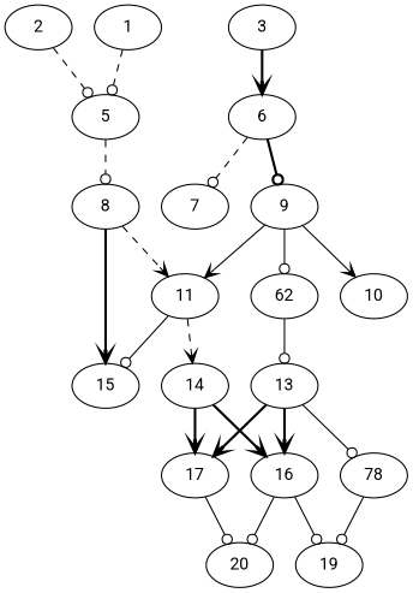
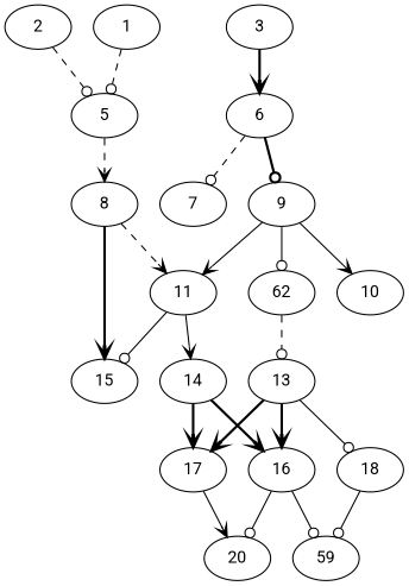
  digraph {
    fontname=Roboto
    node [alpha=0.13 fontname=Roboto]
    edge [arrowhead=odot fontname=Roboto style=solid]
    1 [alpha=0.17 expect_size=34254848]
    5 [alpha=0.03 expect_size=18040832]
    8 [alpha=0.11 expect_size=22436864]
    7 [expect_size=34364416]
    11 [alpha=0.09 expect_size=44633088]
    15 [alpha=0.18 expect_size=30481408]
    2 [alpha=0.09 expect_size=50741248]
    3 [alpha=0.03 expect_size=16126976]
    6 [alpha=0.02 expect_size=12928000]
    9 [expect_size=41750528]
    10 [alpha=0.02 expect_size=17853440]
    n12 [alpha=0.17 expect_size=38094848 label=62]
    14 [alpha=0.10 expect_size=18561024]
    13 [alpha=0.08 expect_size=11658240]
    16 [alpha=0.14 expect_size=37148672]
    17 [alpha=0.08 expect_size=42454016]
-   18 [alpha=0.18 expect_size=26780672 label=78]
-   19 [expect_size=5430272]
+   18 [alpha=0.18 expect_size=26780672]
+   19 [expect_size=5430272 label=59]
    20 [expect_size=35567616]
    1 -> 5 [style=dashed]
-   5 -> 8 [style=dashed]
+   5 -> 8 [arrowhead=vee style=dashed]
    8 -> 11 [arrowhead=vee style=dashed]
    8 -> 15 [arrowhead=vee style=bold]
    11 -> 15
-   11 -> 14 [arrowhead=vee style=dashed]
+   11 -> 14 [arrowhead=vee]
    2 -> 5 [style=dashed]
    3 -> 6 [arrowhead=vee style=bold]
    6 -> 7 [style=dashed]
    6 -> 9 [style=bold]
    9 -> 11 [arrowhead=vee]
    9 -> 10 [arrowhead=vee]
    9 -> n12
-   n12 -> 13
+   n12 -> 13 [style=dashed]
    14 -> 16 [arrowhead=vee style=bold]
    14 -> 17 [arrowhead=vee style=bold]
    13 -> 16 [arrowhead=vee style=bold]
    13 -> 17 [arrowhead=vee style=bold]
    13 -> 18
    16 -> 19
    16 -> 20
-   17 -> 20
+   17 -> 20 [arrowhead=vee]
    18 -> 19
  }
